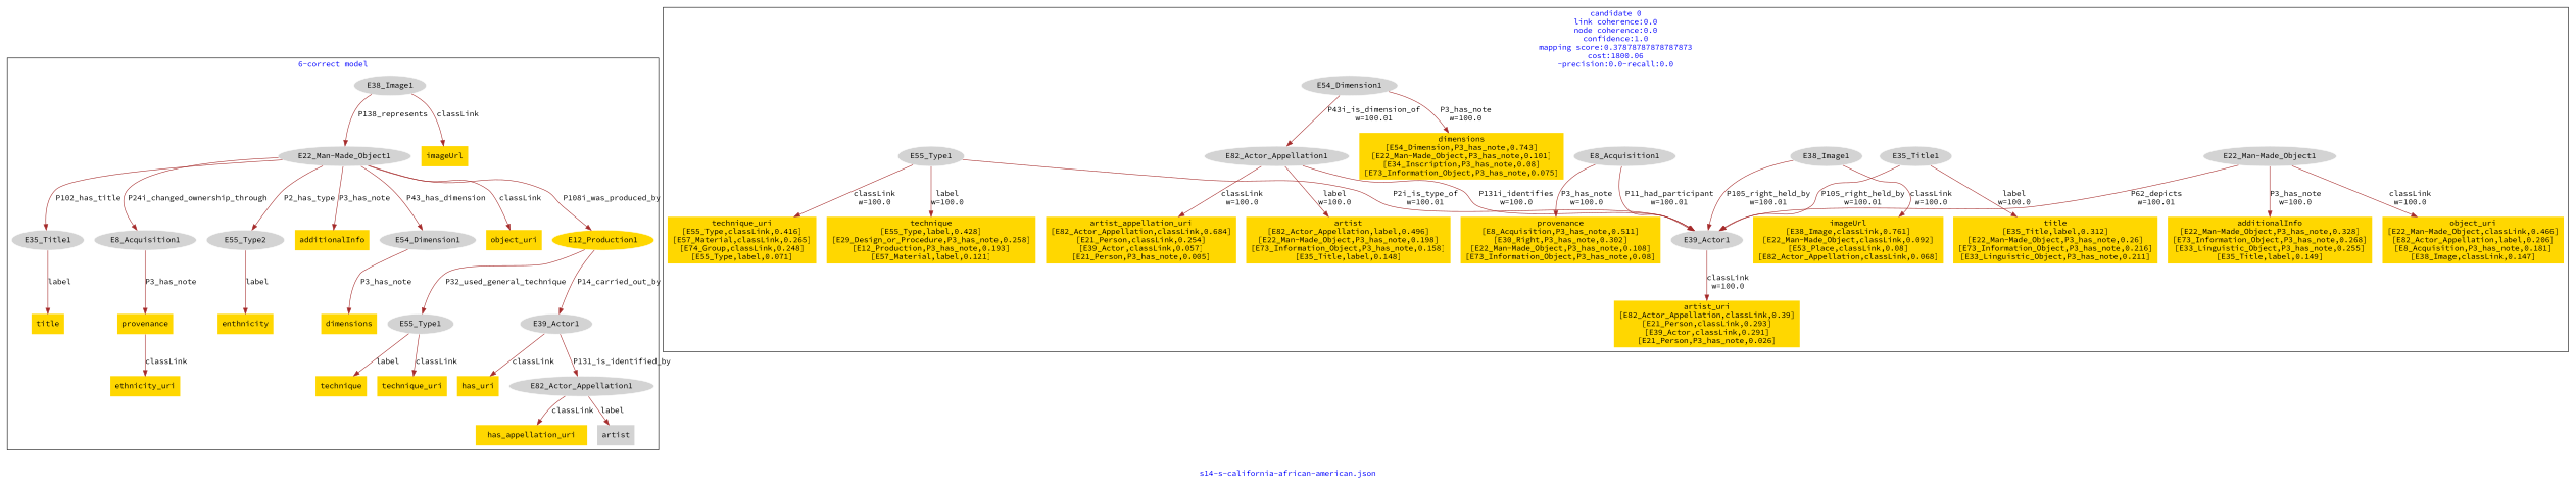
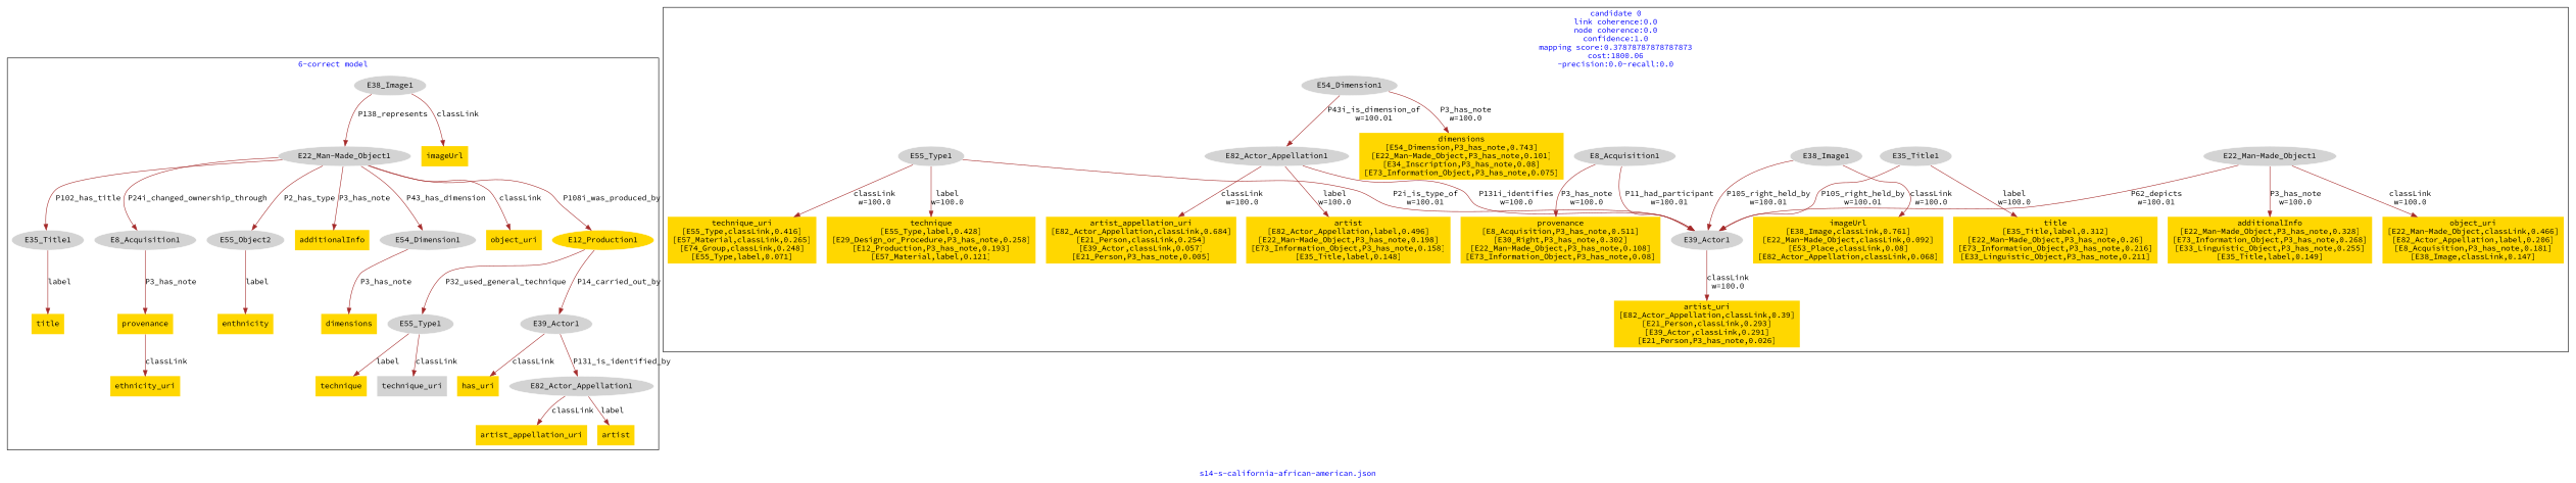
  digraph {
    fontcolor=blue
    fontname="Source Code Pro"
    label="s14-s-california-african-american.json"
    remincross=true
    node [fillcolor=gold fontname="Source Code Pro" style=filled shape=plaintext]
    edge [color=brown fontcolor=black fontname="Source Code Pro"]
    n1 [color=white label=E12_Production1 shape=""]
    n2 [color=white fillcolor=lightgray label=E39_Actor1 shape=""]
    n3 [color=white fillcolor=lightgray label=E55_Type1 shape=""]
    n4 [color=white fillcolor=lightgray label="E22_Man-Made_Object1" shape=""]
    n5 [color=white fillcolor=lightgray label=E35_Title1 shape=""]
    n6 [color=white fillcolor=lightgray label=E8_Acquisition1 shape=""]
-   n7 [color=white fillcolor=lightgray label=E55_Type2 shape=""]
+   n7 [color=white fillcolor=lightgray label=E55_Object2 shape=""]
    n8 [label=additionalInfo]
    n9 [color=white fillcolor=lightgray label=E54_Dimension1 shape=""]
    n10 [label=object_uri]
    n11 [label=title]
    n12 [color=white fillcolor=lightgray label=E38_Image1 shape=""]
    n13 [label=imageUrl]
    n14 [color=white fillcolor=lightgray label=E82_Actor_Appellation1 shape=""]
    n15 [label=has_uri]
    n16 [label=dimensions]
-   n17 [label=technique_uri]
+   n17 [fillcolor=lightgray label=technique_uri]
    n18 [label=technique]
    n19 [label=ethnicity_uri]
    n20 [label=enthnicity]
-   n21 [label=has_appellation_uri]
-   n22 [fillcolor=lightgray label=artist]
+   n21 [label=artist_appellation_uri]
+   n22 [label=artist]
    n23 [label=provenance]
    n24 [color=white fillcolor=lightgray label="E22_Man-Made_Object1" shape=""]
    n25 [label="additionalInfo\n[E22_Man-Made_Object,P3_has_note,0.328]\n[E73_Information_Object,P3_has_note,0.268]\n[E33_Linguistic_Object,P3_has_note,0.255]\n[E35_Title,label,0.149]"]
    n26 [label="object_uri\n[E22_Man-Made_Object,classLink,0.466]\n[E82_Actor_Appellation,label,0.206]\n[E8_Acquisition,P3_has_note,0.181]\n[E38_Image,classLink,0.147]"]
    n27 [color=white fillcolor=lightgray label=E35_Title1 shape=""]
    n28 [label="title\n[E35_Title,label,0.312]\n[E22_Man-Made_Object,P3_has_note,0.26]\n[E73_Information_Object,P3_has_note,0.216]\n[E33_Linguistic_Object,P3_has_note,0.211]"]
    n29 [color=white fillcolor=lightgray label=E38_Image1 shape=""]
    n30 [label="imageUrl\n[E38_Image,classLink,0.761]\n[E22_Man-Made_Object,classLink,0.092]\n[E53_Place,classLink,0.08]\n[E82_Actor_Appellation,classLink,0.068]"]
    n31 [color=white fillcolor=lightgray label=E39_Actor1 shape=""]
    n32 [label="artist_uri\n[E82_Actor_Appellation,classLink,0.39]\n[E21_Person,classLink,0.293]\n[E39_Actor,classLink,0.291]\n[E21_Person,P3_has_note,0.026]"]
    n33 [color=white fillcolor=lightgray label=E54_Dimension1 shape=""]
    n34 [label="dimensions\n[E54_Dimension,P3_has_note,0.743]\n[E22_Man-Made_Object,P3_has_note,0.101]\n[E34_Inscription,P3_has_note,0.08]\n[E73_Information_Object,P3_has_note,0.075]"]
    n35 [color=white fillcolor=lightgray label=E55_Type1 shape=""]
    n36 [label="technique_uri\n[E55_Type,classLink,0.416]\n[E57_Material,classLink,0.265]\n[E74_Group,classLink,0.248]\n[E55_Type,label,0.071]"]
    n37 [label="technique\n[E55_Type,label,0.428]\n[E29_Design_or_Procedure,P3_has_note,0.258]\n[E12_Production,P3_has_note,0.193]\n[E57_Material,label,0.121]"]
    n38 [color=white fillcolor=lightgray label=E82_Actor_Appellation1 shape=""]
    n39 [label="artist_appellation_uri\n[E82_Actor_Appellation,classLink,0.684]\n[E21_Person,classLink,0.254]\n[E39_Actor,classLink,0.057]\n[E21_Person,P3_has_note,0.005]"]
    n40 [label="artist\n[E82_Actor_Appellation,label,0.496]\n[E22_Man-Made_Object,P3_has_note,0.198]\n[E73_Information_Object,P3_has_note,0.158]\n[E35_Title,label,0.148]"]
    n41 [color=white fillcolor=lightgray label=E8_Acquisition1 shape=""]
    n42 [label="provenance\n[E8_Acquisition,P3_has_note,0.511]\n[E30_Right,P3_has_note,0.302]\n[E22_Man-Made_Object,P3_has_note,0.108]\n[E73_Information_Object,P3_has_note,0.08]"]
    subgraph cluster_1 {
      label="6-correct model"
      n1
      n2
      n3
      n4
      n5
      n6
      n7
      n8
      n9
      n10
      n11
      n12
      n13
      n14
      n15
      n16
      n17
      n18
      n19
      n20
      n21
      n22
      n23
    }
    subgraph cluster_2 {
      label="candidate 0\nlink coherence:0.0\nnode coherence:0.0\nconfidence:1.0\nmapping score:0.37878787878787873\ncost:1800.06\n-precision:0.0-recall:0.0"
      n24
      n25
      n26
      n27
      n28
      n29
      n30
      n31
      n32
      n33
      n34
      n35
      n36
      n37
      n38
      n39
      n40
      n41
      n42
    }
    n1 -> n2 [label=P14_carried_out_by]
    n1 -> n3 [label=P32_used_general_technique]
    n2 -> n14 [label=P131_is_identified_by]
    n2 -> n15 [label=classLink]
    n3 -> n17 [label=classLink]
    n3 -> n18 [label=label]
    n4 -> n1 [label=P108i_was_produced_by]
    n4 -> n5 [label=P102_has_title]
    n4 -> n6 [label=P24i_changed_ownership_through]
    n4 -> n7 [label=P2_has_type]
    n4 -> n8 [label=P3_has_note]
    n4 -> n9 [label=P43_has_dimension]
    n4 -> n10 [label=classLink]
    n5 -> n11 [label=label]
    n6 -> n23 [label=P3_has_note]
    n7 -> n20 [label=label]
    n9 -> n16 [label=P3_has_note]
    n12 -> n4 [label=P138_represents]
    n12 -> n13 [label=classLink]
    n14 -> n21 [label=classLink]
    n14 -> n22 [label=label]
    n23 -> n19 [label=classLink]
    n24 -> n25 [label="P3_has_note\nw=100.0"]
    n24 -> n26 [label="classLink\nw=100.0"]
    n24 -> n31 [label="P62_depicts\nw=100.01"]
    n27 -> n28 [label="label\nw=100.0"]
    n27 -> n31 [label="P105_right_held_by\nw=100.01"]
    n29 -> n30 [label="classLink\nw=100.0"]
    n29 -> n31 [label="P105_right_held_by\nw=100.01"]
    n31 -> n32 [label="classLink\nw=100.0"]
    n33 -> n34 [label="P3_has_note\nw=100.0"]
    n33 -> n38 [label="P43i_is_dimension_of\nw=100.01"]
    n35 -> n31 [label="P2i_is_type_of\nw=100.01"]
    n35 -> n36 [label="classLink\nw=100.0"]
    n35 -> n37 [label="label\nw=100.0"]
    n38 -> n31 [label="P131i_identifies\nw=100.0"]
    n38 -> n39 [label="classLink\nw=100.0"]
    n38 -> n40 [label="label\nw=100.0"]
    n41 -> n31 [label="P11_had_participant\nw=100.01"]
    n41 -> n42 [label="P3_has_note\nw=100.0"]
  }
